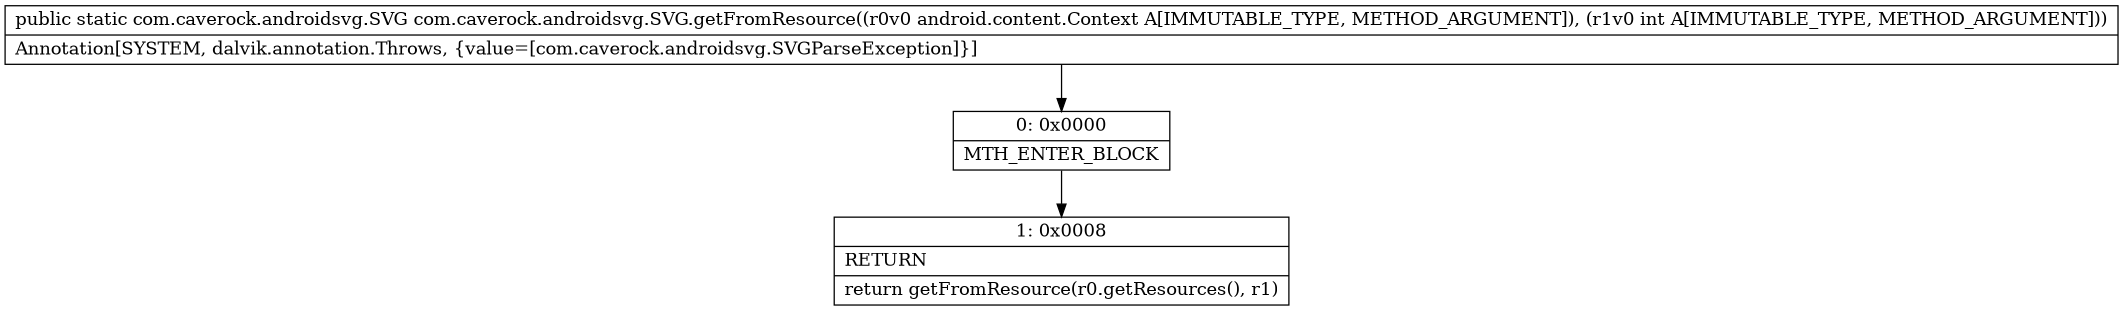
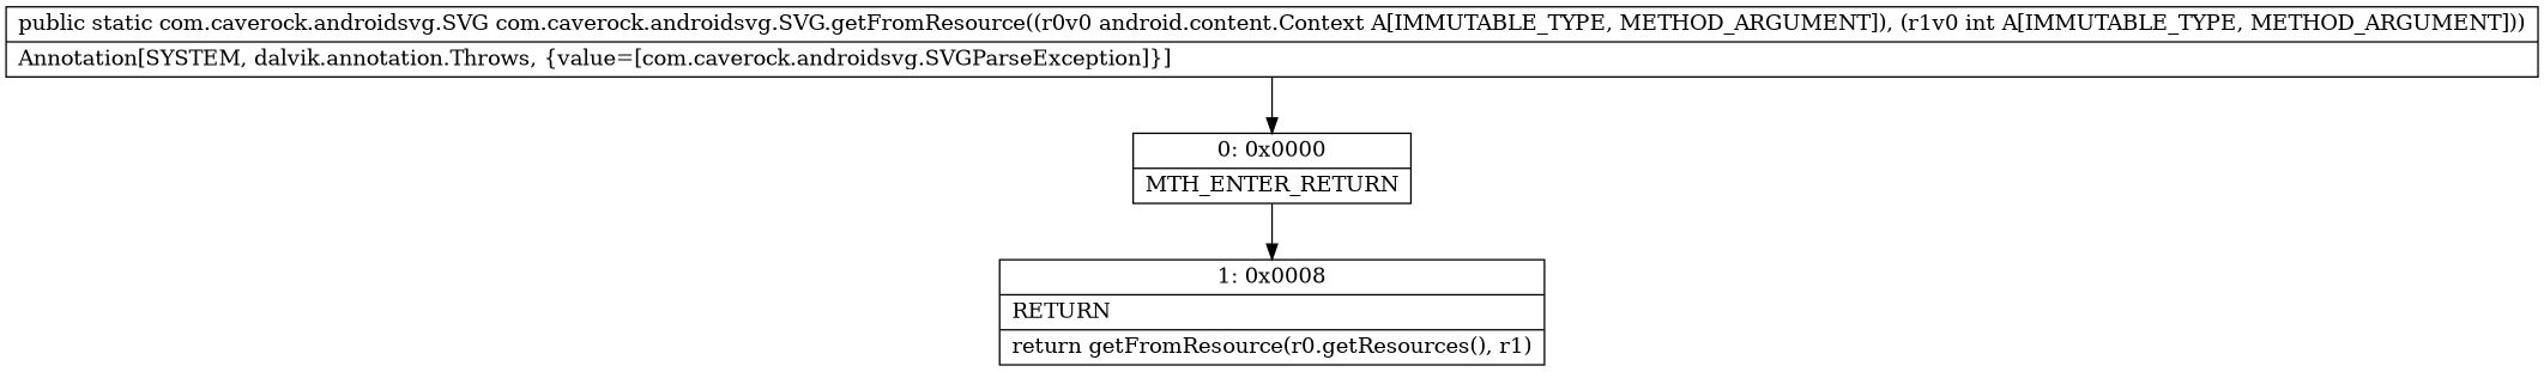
  digraph {
    node [shape=record]
-   n1 [label="{0\:\ 0x0000|MTH_ENTER_BLOCK\l}"]
+   n1 [label="{0\:\ 0x0000|MTH_ENTER_RETURN\l}"]
    n2 [label="{1\:\ 0x0008|RETURN\l|return getFromResource(r0.getResources(), r1)\l}"]
    n3 [label="{public static com.caverock.androidsvg.SVG com.caverock.androidsvg.SVG.getFromResource((r0v0 android.content.Context A[IMMUTABLE_TYPE, METHOD_ARGUMENT]), (r1v0 int A[IMMUTABLE_TYPE, METHOD_ARGUMENT]))  | Annotation[SYSTEM, dalvik.annotation.Throws, \{value=[com.caverock.androidsvg.SVGParseException]\}]\l}"]
    n1 -> n2
    n3 -> n1
  }
